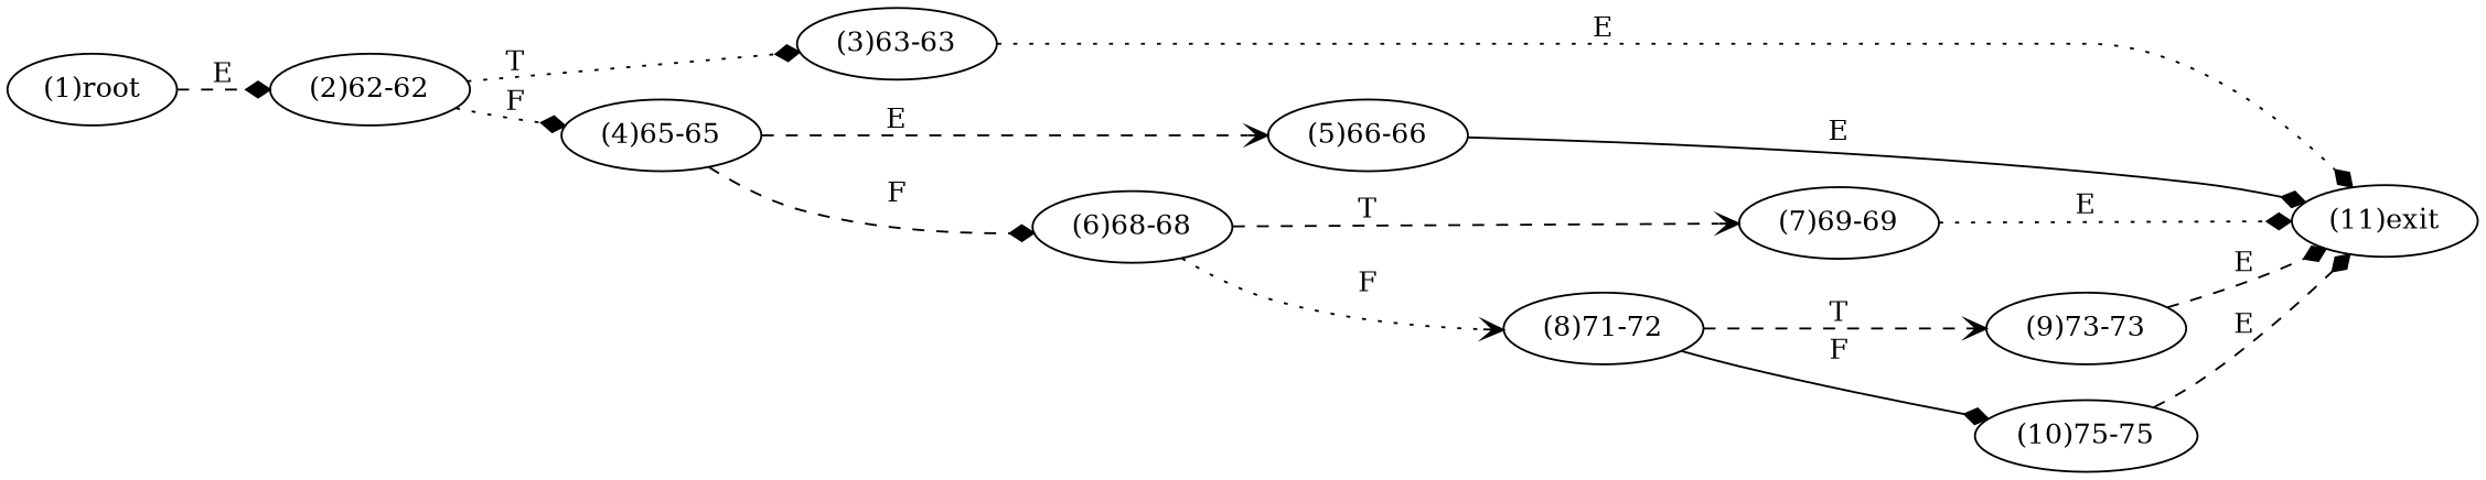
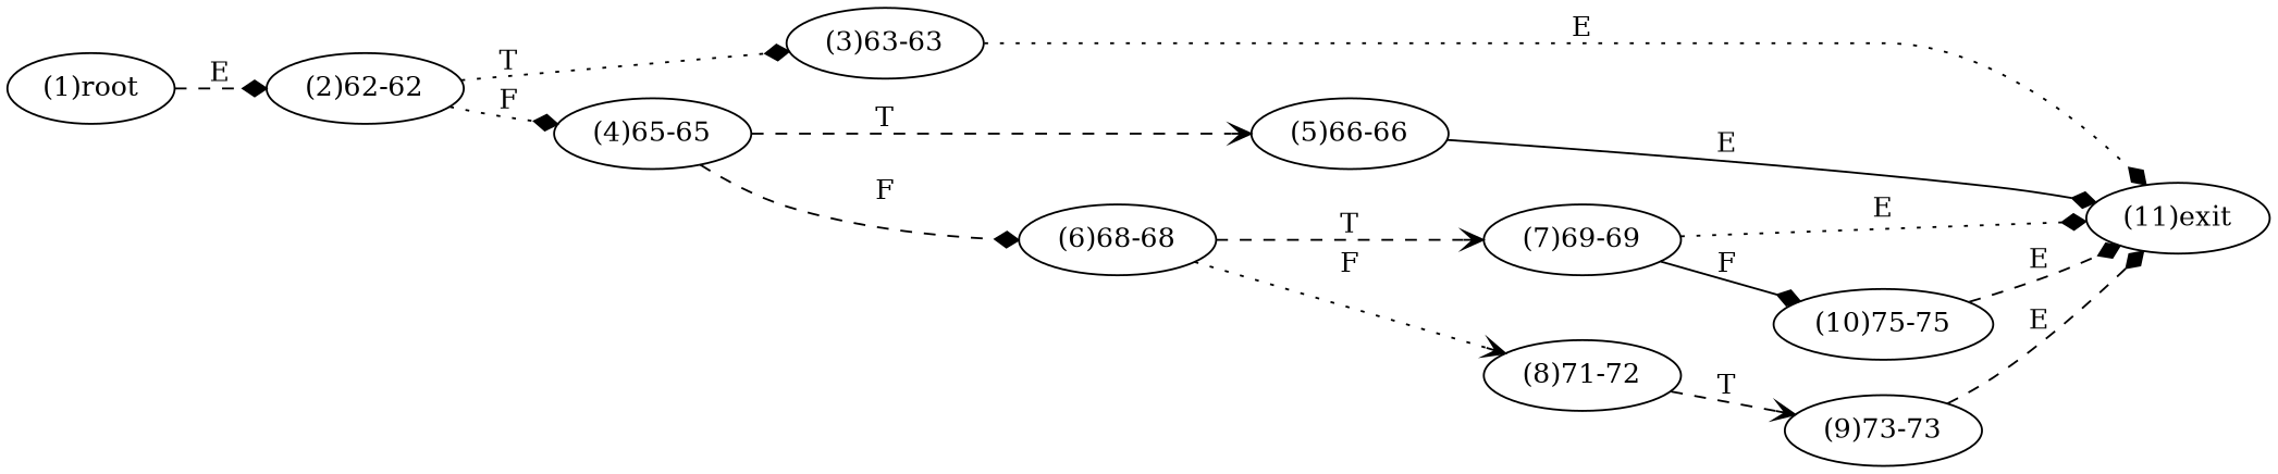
  digraph {
    rankdir=LR
    edge [arrowhead=diamond style=dashed]
    n1 [label="(1)root"]
    n2 [label="(2)62-62"]
    n3 [label="(3)63-63"]
    n4 [label="(4)65-65"]
    n5 [label="(11)exit"]
    n6 [label="(5)66-66"]
    n7 [label="(6)68-68"]
    n8 [label="(7)69-69"]
    n9 [label="(8)71-72"]
    n10 [label="(9)73-73"]
    n11 [label="(10)75-75"]
    n1 -> n2 [label=E]
    n2 -> n3 [label=T style=dotted]
    n2 -> n4 [label=F style=dotted]
    n3 -> n5 [label=E style=dotted]
-   n4 -> n6 [arrowhead=vee label=E]
+   n4 -> n6 [arrowhead=vee label=T]
    n4 -> n7 [label=F]
    n6 -> n5 [label=E style=solid]
    n7 -> n8 [arrowhead=vee label=T]
    n7 -> n9 [arrowhead=vee label=F style=dotted]
    n8 -> n5 [label=E style=dotted]
    n9 -> n10 [arrowhead=vee label=T]
-   n9 -> n11 [label=F style=solid]
+   n8 -> n11 [label=F style=solid]
    n10 -> n5 [label=E]
    n11 -> n5 [label=E]
  }
